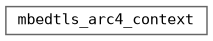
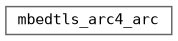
  digraph {
    rankdir=LR
    fontname="DejaVu Sans Mono"
-   n1 [color=gray40 fillcolor=white fontname="DejaVu Sans Mono" fontsize=10 height=0.2 label=mbedtls_arc4_context shape=record style=filled width=0.4]
+   n1 [color=gray40 fillcolor=white fontname="DejaVu Sans Mono" fontsize=10 height=0.2 label=mbedtls_arc4_arc shape=record style=filled width=0.4]
  }
